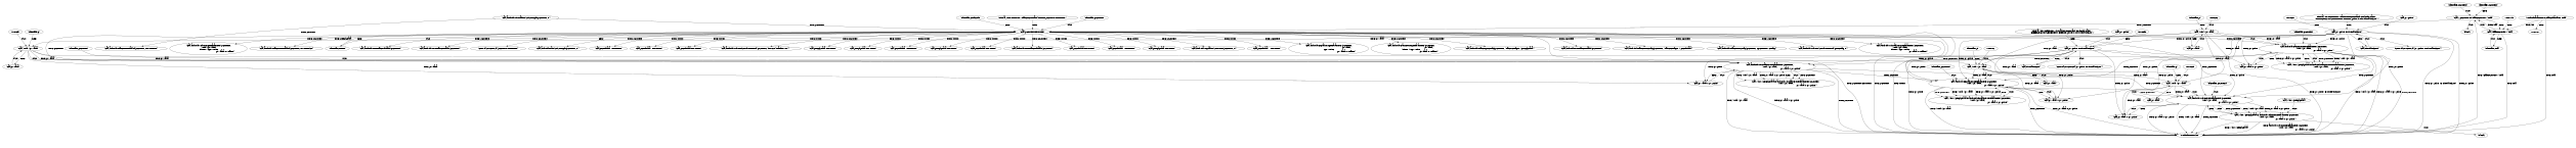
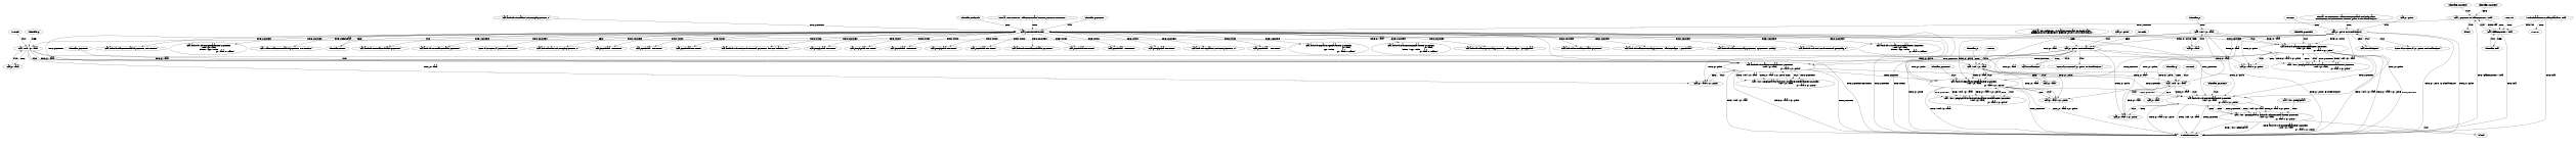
  digraph {
    n1 [label="(Call,android::Volume_setParameter(pContext,\n (void *)p->data,\n                                                                 p->data + p->psize))"]
    n2 [label="(Call,*(int *)pReplyData = android::Volume_setParameter(pContext,\n (void *)p->data,\n                                                                 p->data + p->psize))"]
    n3 [label="(Call,p->data + p->psize)"]
    n4 [label="(MethodReturn,int)"]
    n5 [label="(Block,)"]
    n6 [label="(Call,android::Virtualizer_setParameter(pContext,\n (void *)p->data,\n                                                                       p->data + p->psize))"]
    n7 [label="(Call,android::Equalizer_setParameter(pContext,\n (void *)p->data,\n                                                                     p->data + p->psize))"]
    n8 [label="(Call,p->data + p->psize)"]
    n9 [label="(Call,*(int *)pReplyData = android::Virtualizer_setParameter(pContext,\n (void *)p->data,\n                                                                       p->data + p->psize))"]
    n10 [label="(Call,p->data + p->psize)"]
    n11 [label="(Call,*(int *)pReplyData = android::Equalizer_setParameter(pContext,\n (void *)p->data,\n                                                                     p->data + p->psize))"]
    n12 [label="(Call,pContext == NULL)"]
    n13 [label="(Call,android::BassBoost_setParameter(pContext,\n (void *)p->data,\n                                                                    p->data + p->psize))"]
    n14 [label="(Call,android::LvmEffect_enable(pContext))"]
    n15 [label="(Call,android::Effect_setConfig(pContext, (effect_config_t *) pCmdData))"]
    n16 [label="(Call,android::Effect_setConfig(pContext, &pContext->config))"]
    n17 [label="(Call,android::VolumeSetVolumeLevel(getConfig, 0))"]
    n18 [label="(Call,android::Virtualizer_getParameter(pContext,\n (void *)p->data,\n (size_t *)&p->vsize,\n                                                              p->data + voffset))"]
    n19 [label="(Call,android::Volume_getParameter(pContext,\n (void *)p->data,\n (size_t *)&p->vsize,\n                                                         p->data + voffset))"]
-   n20 [label="(Call,android::Effect_setEnabled(pContext, LVM_FALSE))"]
+   n20 [label="(Call,voffset::Effect_setEnabled(pContext, LVM_FALSE))"]
    n21 [label="(Identifier,NULL)"]
    n22 [label="(Call,android::LvmEffect_disable(pContext))"]
    n23 [label="(Call,android::LvmEffect_enable(pContext))"]
    n24 [label="(ControlStructure,if (pContext == NULL))"]
    n25 [label="(Call,android::BassSetStrength(pContext, 0))"]
    n26 [label="(Call,pCmdData   == NULL)"]
    n27 [label="(Call,pCmdData   == NULL)"]
    n28 [label="(Call,pCmdData == NULL)"]
    n29 [label="(Call,android::VolumeSetVolumeLevel(pContext, (int16_t)(maxdB*100)))"]
    n30 [label="(Call,pReplyData == NULL)"]
    n31 [label="(Call,pReplyData == NULL)"]
    n32 [label="(Call,pCmdData   == NULL)"]
    n33 [label="(Call,pReplyData == NULL)"]
    n34 [label="(Call,pCmdData == NULL)"]
    n35 [label="(Call,android::LvmEffect_disable(pContext))"]
    n36 [label="(Call,pCmdData == NULL)"]
    n37 [label="(Call,pCmdData   == NULL)"]
    n38 [label="(Call,pReplyData == NULL)"]
    n39 [label="(Call,android::EqualizerSetPreset(pContext, 0))"]
    n40 [label="(Call,pCmdData    == NULL)"]
    n41 [label="(Call,android::Equalizer_getParameter(pContext,\n                                                            p->data,\n &p->vsize,\n                                                            p->data + voffset))"]
    n42 [label="(Call,android::Effect_setEnabled(pContext, LVM_TRUE))"]
    n43 [label="(Call,android::BassBoost_getParameter(pContext,\n                                                            p->data,\n (size_t *)&p->vsize,\n                                                            p->data + voffset))"]
    n44 [label="(Call,android::Effect_getConfig(pContext, (effect_config_t *)pReplyData))"]
    n45 [label="(Call,p->data + p->psize)"]
    n46 [label="(Call,*(int *)pReplyData = android::BassBoost_setParameter(pContext,\n (void *)p->data,\n                                                                    p->data + p->psize))"]
    n47 [label="(Call,android::VirtualizerSetStrength(pContext, 0))"]
    n48 [label="(Call,* pContext = (EffectContext *) self)"]
    n49 [label="(Call,(EffectContext *) self)"]
    n50 [label="(Block,)"]
    n51 [label="(Identifier,self)"]
    n52 [label="(MethodParameterIn,effect_handle_t  self)"]
    1000107
    n54 [label="(Call,(void *)p->data)"]
    n55 [label="(Call,(void *)p->data)"]
    n56 [label="(Call,(void *)p->data)"]
    n57 [label="(Call,(void *)p->data)"]
    n58 [label="(Call,p->data)"]
    n59 [label="(Call,p->data)"]
    n60 [label="(Call,p->data)"]
    n61 [label="(Call,p->data)"]
    n62 [label="(Call,p->psize != sizeof(int32_t))"]
    n63 [label="(Call,p->psize != sizeof(int32_t))"]
    n64 [label="(Call,sizeof(int32_t))"]
    n65 [label="(ControlStructure,if (p->psize != sizeof(int32_t)))"]
    n66 [label="(Call,sizeof(int32_t))"]
    n67 [label="(ControlStructure,if (p->psize != sizeof(int32_t)))"]
    n68 [label="(Identifier,pContext)"]
    n69 [label="(Identifier,cmdCode)"]
    n70 [label="(Literal,\"\tLVM_ERROR : BassBoost_command cmdCode Case: \"\n \"EFFECT_CMD_SET_PARAM: ERROR, psize is not sizeof(int32_t)\")"]
    n71 [label="(Identifier,p)"]
    n72 [label="(Identifier,pContext)"]
    n73 [label="(Call,p->psize)"]
    n74 [label="(Identifier,p)"]
    n75 [label="(Identifier,pContext)"]
    n76 [label="(Identifier,p)"]
    n77 [label="(Literal,\"\tLVM_ERROR : Virtualizer_command cmdCode Case: \"\n \"EFFECT_CMD_SET_PARAM: ERROR, psize is not sizeof(int32_t)\")"]
    n78 [label="(Identifier,pContext)"]
    n79 [label="(Call,*(int *)pReplyData)"]
    n80 [label="(Literal,\"\tLVM_ERROR : Effect_command ERROR pContext == NULL\")"]
    n81 [label="(Identifier,pContext)"]
    n82 [label="(Identifier,pContext)"]
    n83 [label="(Identifier,pContext)"]
    n84 [label="(Identifier,p)"]
    n85 [label="(Call,p->psize)"]
    1000119
-   1000606
    1000601
    1000697
    1000692
    1000761
    1000825
    n1 -> n2 [label="AST: "]
    n1 -> n2 [label="DDG: pContext"]
    n1 -> n2 [label="DDG: (void *)p->data"]
    n1 -> n2 [label="DDG: p->data + p->psize"]
    n1 -> n3 [label="CFG: "]
    n1 -> n4 [label="DDG: p->data + p->psize"]
    n1 -> n4 [label="DDG: (void *)p->data"]
    n1 -> n4 [label="DDG: pContext"]
    n2 -> n1 [label="CFG: "]
    n2 -> n4 [label="DDG: *(int *)pReplyData"]
    n2 -> n4 [label="DDG: android::Volume_setParameter(pContext,\n (void *)p->data,\n                                                                 p->data + p->psize)"]
    n2 -> n5 [label="AST: "]
    n3 -> n1 [label="AST: "]
    n6 -> n1 [label="DDG: pContext"]
    n6 -> n4 [label="DDG: pContext"]
    n6 -> n4 [label="DDG: (void *)p->data"]
    n6 -> n4 [label="DDG: p->data + p->psize"]
    n6 -> n7 [label="DDG: pContext"]
    n6 -> n8 [label="CFG: "]
    n6 -> n9 [label="AST: "]
    n6 -> n9 [label="DDG: pContext"]
    n6 -> n9 [label="DDG: (void *)p->data"]
    n6 -> n9 [label="DDG: p->data + p->psize"]
    n7 -> n1 [label="DDG: pContext"]
    n7 -> n4 [label="DDG: (void *)p->data"]
    n7 -> n4 [label="DDG: pContext"]
    n7 -> n4 [label="DDG: p->data + p->psize"]
    n7 -> n10 [label="CFG: "]
    n7 -> n11 [label="AST: "]
    n7 -> n11 [label="DDG: pContext"]
    n7 -> n11 [label="DDG: (void *)p->data"]
    n7 -> n11 [label="DDG: p->data + p->psize"]
    n8 -> n6 [label="AST: "]
    n9 -> n6 [label="CFG: "]
    n10 -> n7 [label="AST: "]
    n11 -> n7 [label="CFG: "]
    n12 -> n1 [label="DDG: pContext"]
    n12 -> n4 [label="DDG: pContext == NULL"]
    n12 -> n4 [label="DDG: pContext"]
    n12 -> n4 [label="DDG: NULL"]
    n12 -> n6 [label="DDG: pContext"]
    n12 -> n7 [label="DDG: pContext"]
    n12 -> n13 [label="DDG: pContext"]
    n12 -> n14 [label="DDG: pContext"]
    n12 -> n15 [label="DDG: pContext"]
    n12 -> n16 [label="DDG: pContext"]
    n12 -> n17 [label="DDG: pContext"]
    n12 -> n18 [label="DDG: pContext"]
    n12 -> n19 [label="DDG: pContext"]
    n12 -> n20 [label="DDG: pReplyData"]
    n12 -> n21 [label="CFG: "]
    n12 -> n22 [label="DDG: pContext"]
    n12 -> n23 [label="DDG: pContext"]
    n12 -> n24 [label="CFG: "]
    n12 -> n25 [label="DDG: pContext"]
    n12 -> n26 [label="DDG: NULL"]
    n12 -> n27 [label="DDG: NULL"]
    n12 -> n28 [label="DDG: NULL"]
    n12 -> n29 [label="DDG: pContext"]
    n12 -> n30 [label="DDG: NULL"]
    n12 -> n31 [label="DDG: NULL"]
    n12 -> n32 [label="DDG: NULL"]
    n12 -> n33 [label="DDG: NULL"]
    n12 -> n34 [label="DDG: NULL"]
    n12 -> n35 [label="DDG: pContext"]
    n12 -> n36 [label="DDG: NULL"]
    n12 -> n37 [label="DDG: NULL"]
    n12 -> n38 [label="DDG: NULL"]
    n12 -> n39 [label="DDG: pContext"]
    n12 -> n40 [label="DDG: NULL"]
    n12 -> n41 [label="DDG: pContext"]
-   n47 -> n42 [label="DDG: pContext"]
+   n12 -> n42 [label="DDG: pContext"]
    n12 -> n43 [label="DDG: pContext"]
    n12 -> n44 [label="DDG: pContext"]
    n13 -> n1 [label="DDG: pContext"]
    n13 -> n4 [label="DDG: p->data + p->psize"]
    n13 -> n4 [label="DDG: pContext"]
    n13 -> n4 [label="DDG: (void *)p->data"]
    n13 -> n6 [label="DDG: pContext"]
    n13 -> n7 [label="DDG: pContext"]
    n13 -> n45 [label="CFG: "]
    n13 -> n46 [label="AST: "]
    n13 -> n46 [label="DDG: pContext"]
    n13 -> n46 [label="DDG: (void *)p->data"]
    n13 -> n46 [label="DDG: p->data + p->psize"]
    n21 -> n12 [label="AST: "]
    n45 -> n13 [label="AST: "]
    n46 -> n13 [label="CFG: "]
    n47 -> n12 [label="DDG: pContext"]
    n48 -> n4 [label="DDG: (EffectContext *) self"]
    n48 -> n12 [label="DDG: pContext"]
    n48 -> n49 [label="CFG: "]
    n48 -> n50 [label="AST: "]
    n49 -> n4 [label="DDG: self"]
    n49 -> n48 [label="AST: "]
    n49 -> n48 [label="DDG: self"]
    n49 -> n51 [label="CFG: "]
    n51 -> n49 [label="AST: "]
    n52 -> n4 [label="DDG: self"]
    n52 -> n49 [label="DDG: int"]
    n52 -> 1000107 [label="CFG: "]
    n54 -> n13 [label="AST: "]
    n54 -> n13 [label="DDG: p->data"]
    n54 -> n45 [label="DDG: p->data"]
    n54 -> n55 [label="DDG: p->data"]
    n54 -> n56 [label="DDG: p->data"]
    n54 -> n57 [label="DDG: p->data"]
    n54 -> n58 [label="CFG: "]
    n55 -> n6 [label="AST: "]
    n55 -> n6 [label="DDG: p->data"]
    n55 -> n8 [label="DDG: p->data"]
    n55 -> n56 [label="DDG: p->data"]
    n55 -> n57 [label="DDG: p->data"]
    n55 -> n59 [label="CFG: "]
    n56 -> n7 [label="AST: "]
    n56 -> n7 [label="DDG: p->data"]
    n56 -> n10 [label="DDG: p->data"]
    n56 -> n57 [label="DDG: p->data"]
    n56 -> n60 [label="CFG: "]
    n57 -> n1 [label="AST: "]
    n57 -> n1 [label="DDG: p->data"]
    n57 -> n3 [label="DDG: p->data"]
    n57 -> n61 [label="CFG: "]
    n58 -> n54 [label="AST: "]
    n59 -> n55 [label="AST: "]
    n60 -> n56 [label="AST: "]
    n61 -> n57 [label="AST: "]
    n62 -> n1 [label="DDG: p->psize"]
    n62 -> n3 [label="DDG: p->psize"]
    n62 -> n4 [label="DDG: p->psize != sizeof(int32_t)"]
    n62 -> n4 [label="DDG: p->psize"]
    n62 -> n7 [label="DDG: p->psize"]
    n62 -> n10 [label="DDG: p->psize"]
    n62 -> n13 [label="DDG: p->psize"]
    n62 -> n45 [label="DDG: p->psize"]
    n62 -> n63 [label="DDG: p->psize"]
    n62 -> n64 [label="CFG: "]
    n62 -> n65 [label="AST: "]
    n63 -> n1 [label="DDG: p->psize"]
    n63 -> n3 [label="DDG: p->psize"]
    n63 -> n4 [label="DDG: p->psize"]
    n63 -> n4 [label="DDG: p->psize != sizeof(int32_t)"]
    n63 -> n6 [label="DDG: p->psize"]
    n63 -> n7 [label="DDG: p->psize"]
    n63 -> n8 [label="DDG: p->psize"]
    n63 -> n10 [label="DDG: p->psize"]
    n63 -> n66 [label="CFG: "]
    n63 -> n67 [label="AST: "]
    n64 -> n62 [label="AST: "]
    n66 -> n63 [label="AST: "]
    n68 -> n48 [label="AST: "]
    n69 -> n12 [label="CFG: "]
    n70 -> n62 [label="CFG: "]
    n71 -> n55 [label="CFG: "]
    n72 -> n48 [label="CFG: "]
    n73 -> n62 [label="AST: "]
    n74 -> n57 [label="CFG: "]
    n75 -> n6 [label="AST: "]
    n76 -> n56 [label="CFG: "]
    n77 -> n63 [label="CFG: "]
    n78 -> n1 [label="AST: "]
    n79 -> n2 [label="AST: "]
    n80 -> n12 [label="CFG: "]
    n81 -> n13 [label="AST: "]
    n82 -> n7 [label="AST: "]
    n83 -> n12 [label="AST: "]
    n84 -> n54 [label="CFG: "]
    n85 -> n63 [label="AST: "]
    1000119 -> n49 [label="CFG: "]
-   1000606 -> n54 [label="AST: "]
    1000601 -> n62 [label="CFG: "]
    1000697 -> n55 [label="AST: "]
    1000692 -> n63 [label="CFG: "]
    1000761 -> n56 [label="AST: "]
    1000825 -> n57 [label="AST: "]
  }
